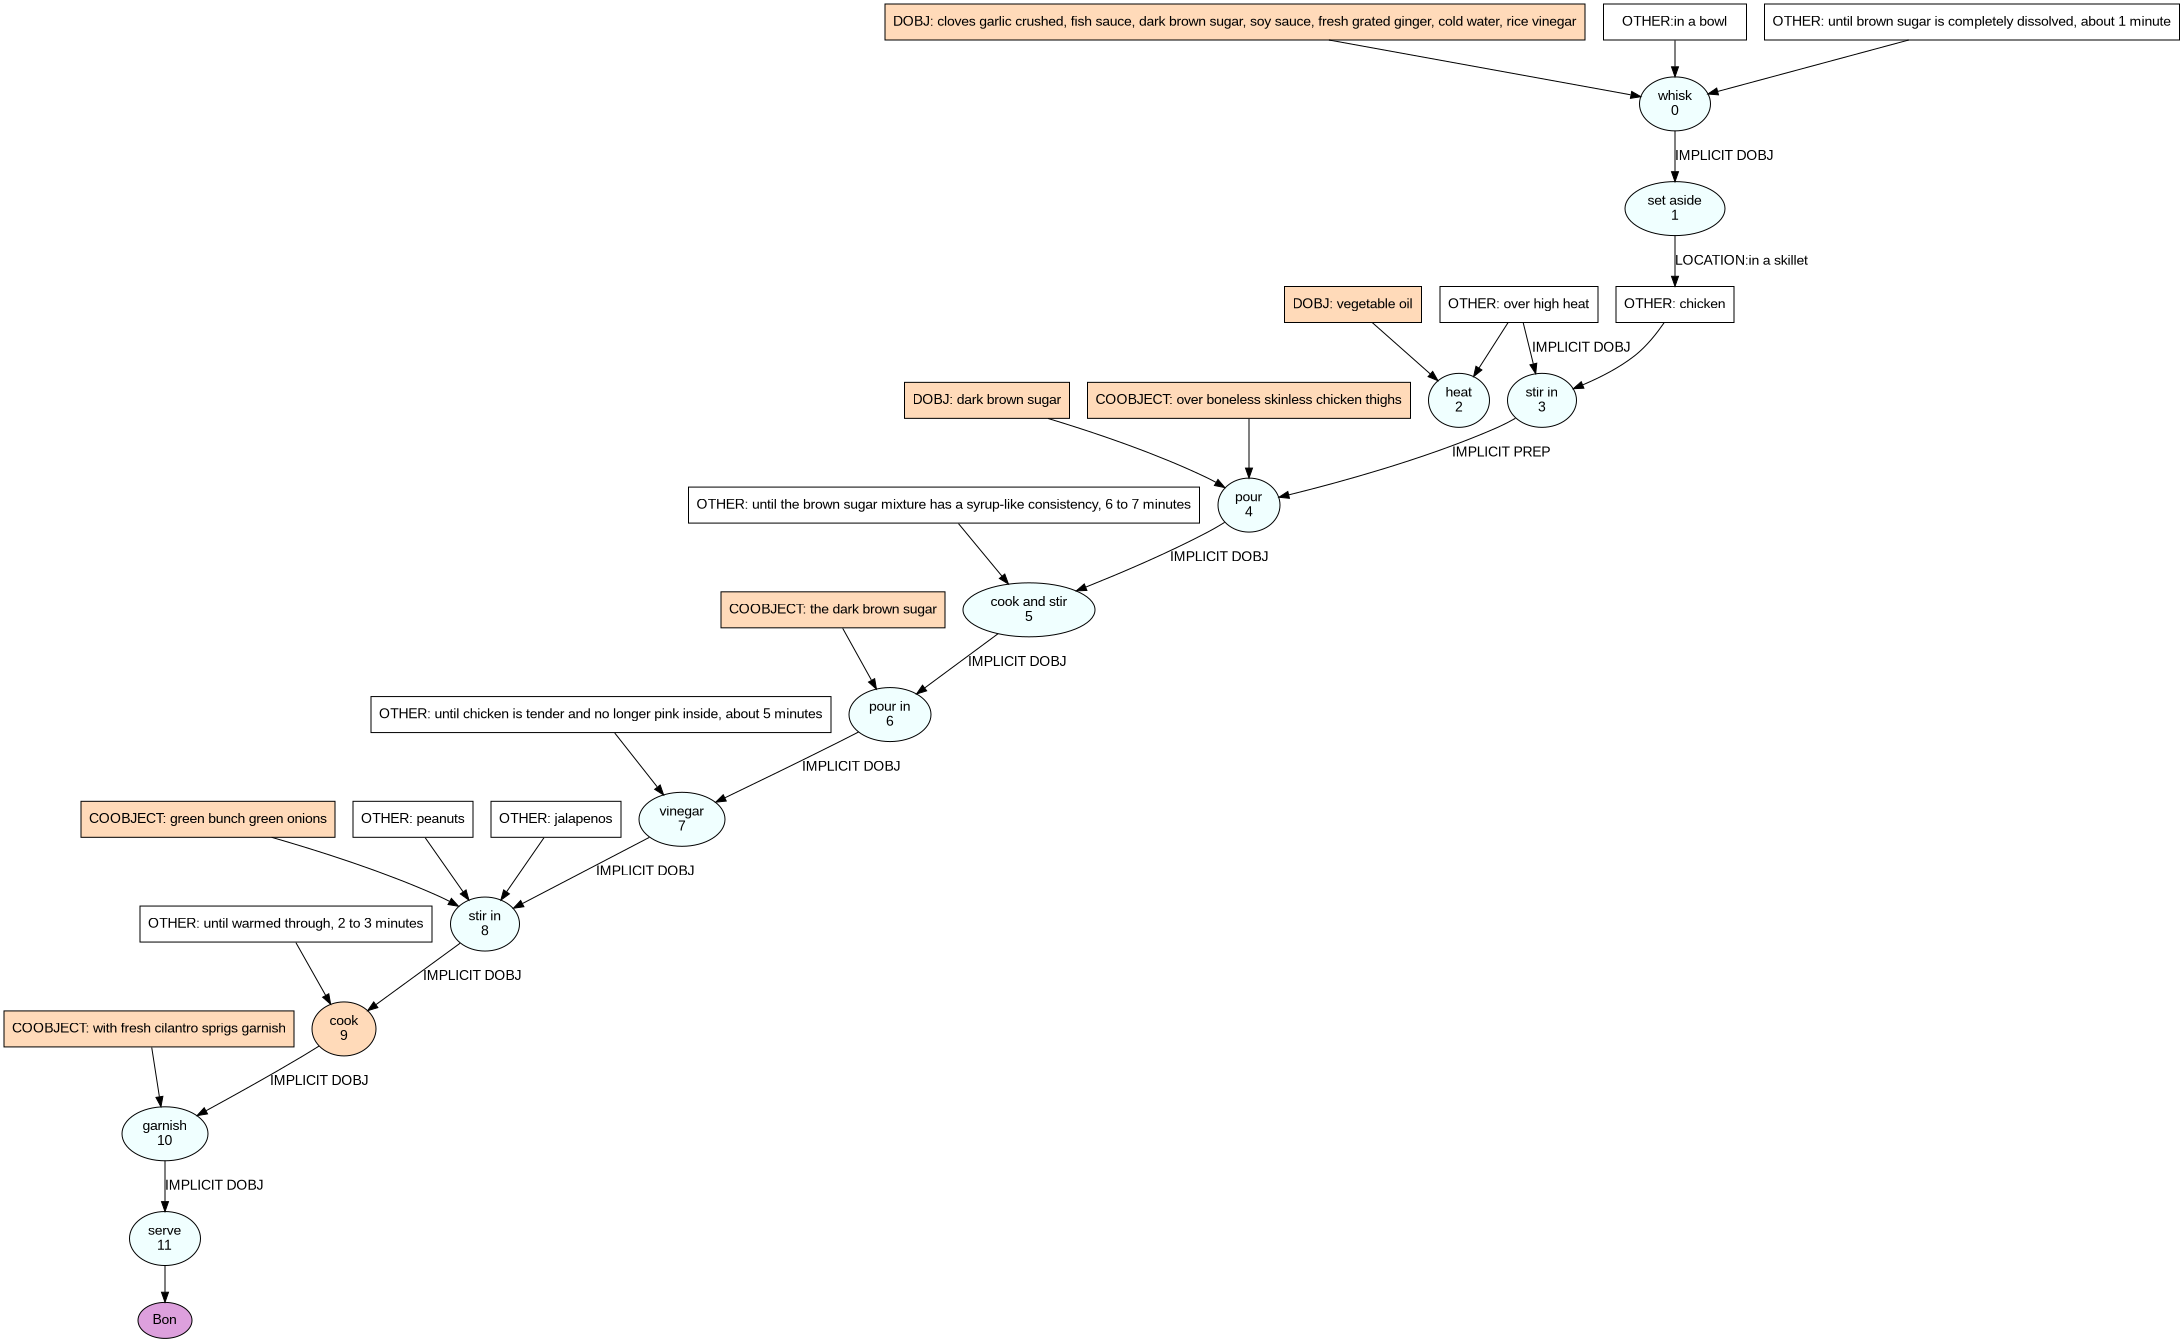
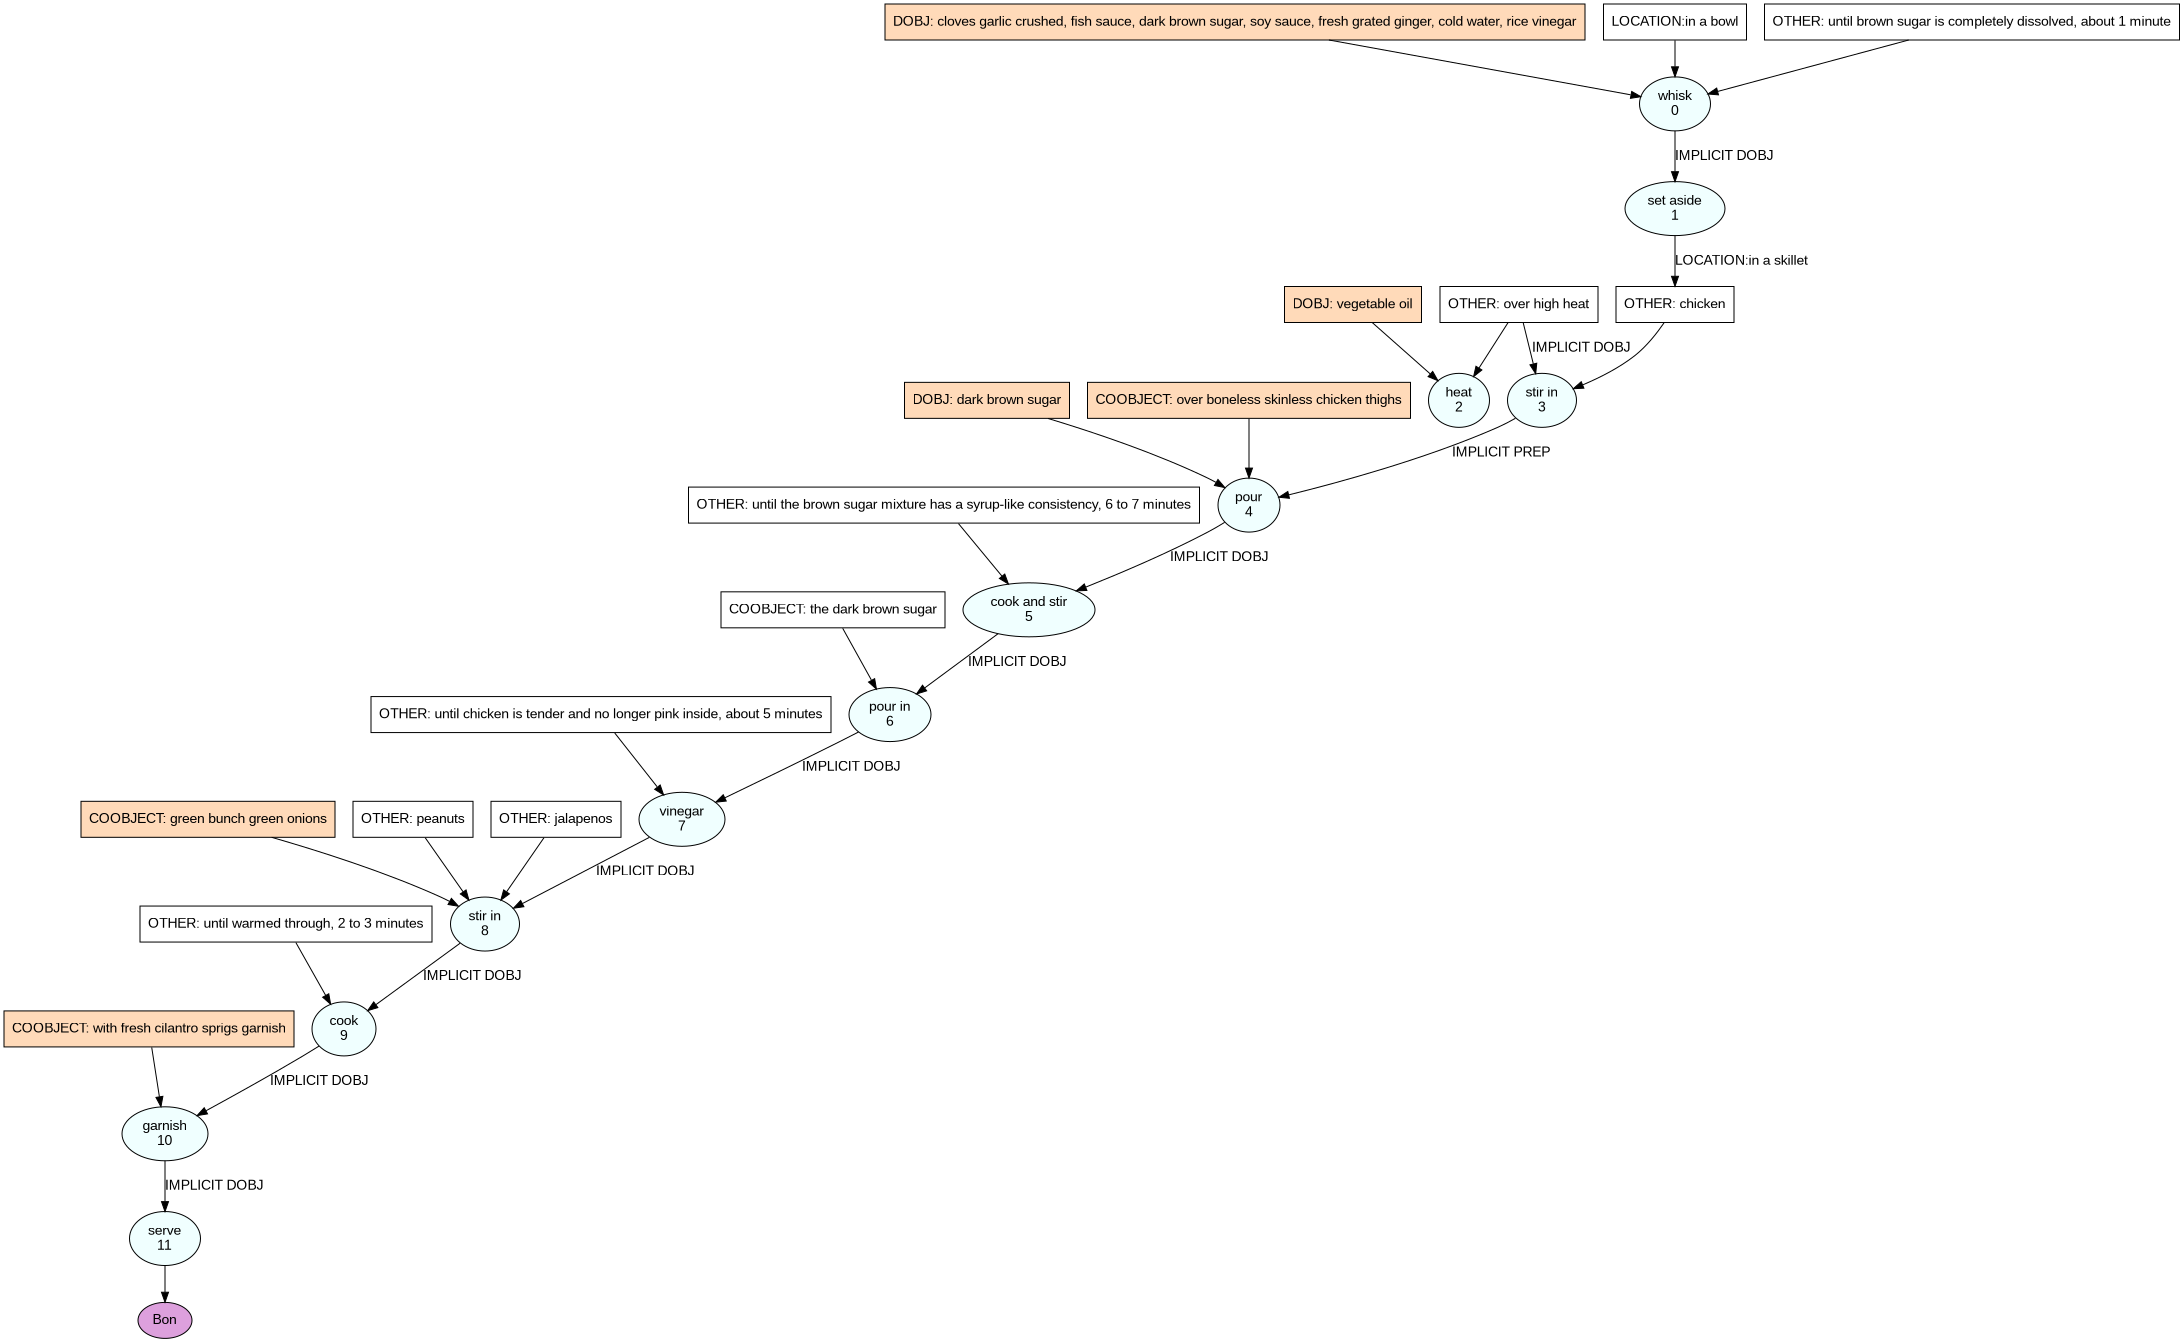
  digraph {
    fontname="Liberation Sans"
    node [fillcolor=azure fontname="Liberation Sans" shape=box style=filled]
    edge [fontname="Liberation Sans"]
    n1 [label="whisk\n0" shape=oval]
    n2 [label="set aside\n1" shape=oval]
    n3 [fillcolor=white label="OTHER: chicken"]
    n4 [label="heat\n2" shape=oval]
    n5 [label="stir in\n3" shape=oval]
    n6 [label="pour\n4" shape=oval]
    n7 [label="cook and stir\n5" shape=oval]
    n8 [label="pour in\n6" shape=oval]
    n9 [label="vinegar\n7" shape=oval]
    n10 [label="stir in\n8" shape=oval]
-   n11 [fillcolor=peachpuff label="cook\n9" shape=oval]
+   n11 [label="cook\n9" shape=oval]
    n12 [label="garnish\n10" shape=oval]
    n13 [label="serve\n11" shape=oval]
    n14 [fillcolor=plum label=Bon shape=oval]
    n15 [fillcolor=peachpuff label="DOBJ: cloves garlic crushed, fish sauce, dark brown sugar, soy sauce, fresh grated ginger, cold water, rice vinegar"]
-   n16 [fillcolor=white label="OTHER:in a bowl"]
+   n16 [fillcolor=white label="LOCATION:in a bowl"]
    n17 [fillcolor=white label="OTHER: until brown sugar is completely dissolved, about 1 minute"]
    n18 [fillcolor=peachpuff label="DOBJ: vegetable oil"]
    n19 [fillcolor=white label="OTHER: over high heat"]
    n20 [fillcolor=peachpuff label="DOBJ: dark brown sugar"]
    n21 [fillcolor=peachpuff label="COOBJECT: over boneless skinless chicken thighs"]
    n22 [fillcolor=white label="OTHER: until the brown sugar mixture has a syrup-like consistency, 6 to 7 minutes"]
-   n23 [fillcolor=peachpuff label="COOBJECT: the dark brown sugar"]
+   n23 [fillcolor=white label="COOBJECT: the dark brown sugar"]
    n24 [fillcolor=white label="OTHER: until chicken is tender and no longer pink inside, about 5 minutes"]
    n25 [fillcolor=peachpuff label="COOBJECT: green bunch green onions"]
    n26 [fillcolor=white label="OTHER: peanuts"]
    n27 [fillcolor=white label="OTHER: jalapenos"]
    n28 [fillcolor=white label="OTHER: until warmed through, 2 to 3 minutes"]
    n29 [fillcolor=peachpuff label="COOBJECT: with fresh cilantro sprigs garnish"]
    n1 -> n2 [label="IMPLICIT DOBJ"]
    n2 -> n3 [label="LOCATION:in a skillet"]
    n3 -> n5
    n5 -> n6 [label="IMPLICIT PREP"]
    n6 -> n7 [label="IMPLICIT DOBJ"]
    n7 -> n8 [label="IMPLICIT DOBJ"]
    n8 -> n9 [label="IMPLICIT DOBJ"]
    n9 -> n10 [label="IMPLICIT DOBJ"]
    n10 -> n11 [label="IMPLICIT DOBJ"]
    n11 -> n12 [label="IMPLICIT DOBJ"]
    n12 -> n13 [label="IMPLICIT DOBJ"]
    n13 -> n14
    n15 -> n1
    n16 -> n1
    n17 -> n1
    n18 -> n4
    n19 -> n4
    n19 -> n5 [label="IMPLICIT DOBJ"]
    n20 -> n6
    n21 -> n6
    n22 -> n7
    n23 -> n8
    n24 -> n9
    n25 -> n10
    n26 -> n10
    n27 -> n10
    n28 -> n11
    n29 -> n12
  }
